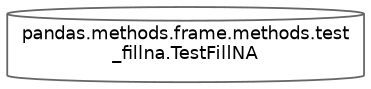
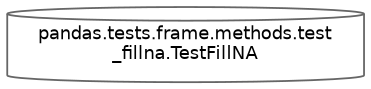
  digraph {
    rankdir=LR
-   n1 [color=grey40 fillcolor=white fontname=Helvetica fontsize=10 height=0.2 label="pandas.methods.frame.methods.test\l_fillna.TestFillNA" shape=cylinder style=filled width=0.4]
+   n1 [color=grey40 fillcolor=white fontname=Helvetica fontsize=10 height=0.2 label="pandas.tests.frame.methods.test\l_fillna.TestFillNA" shape=cylinder style=filled width=0.4]
  }
